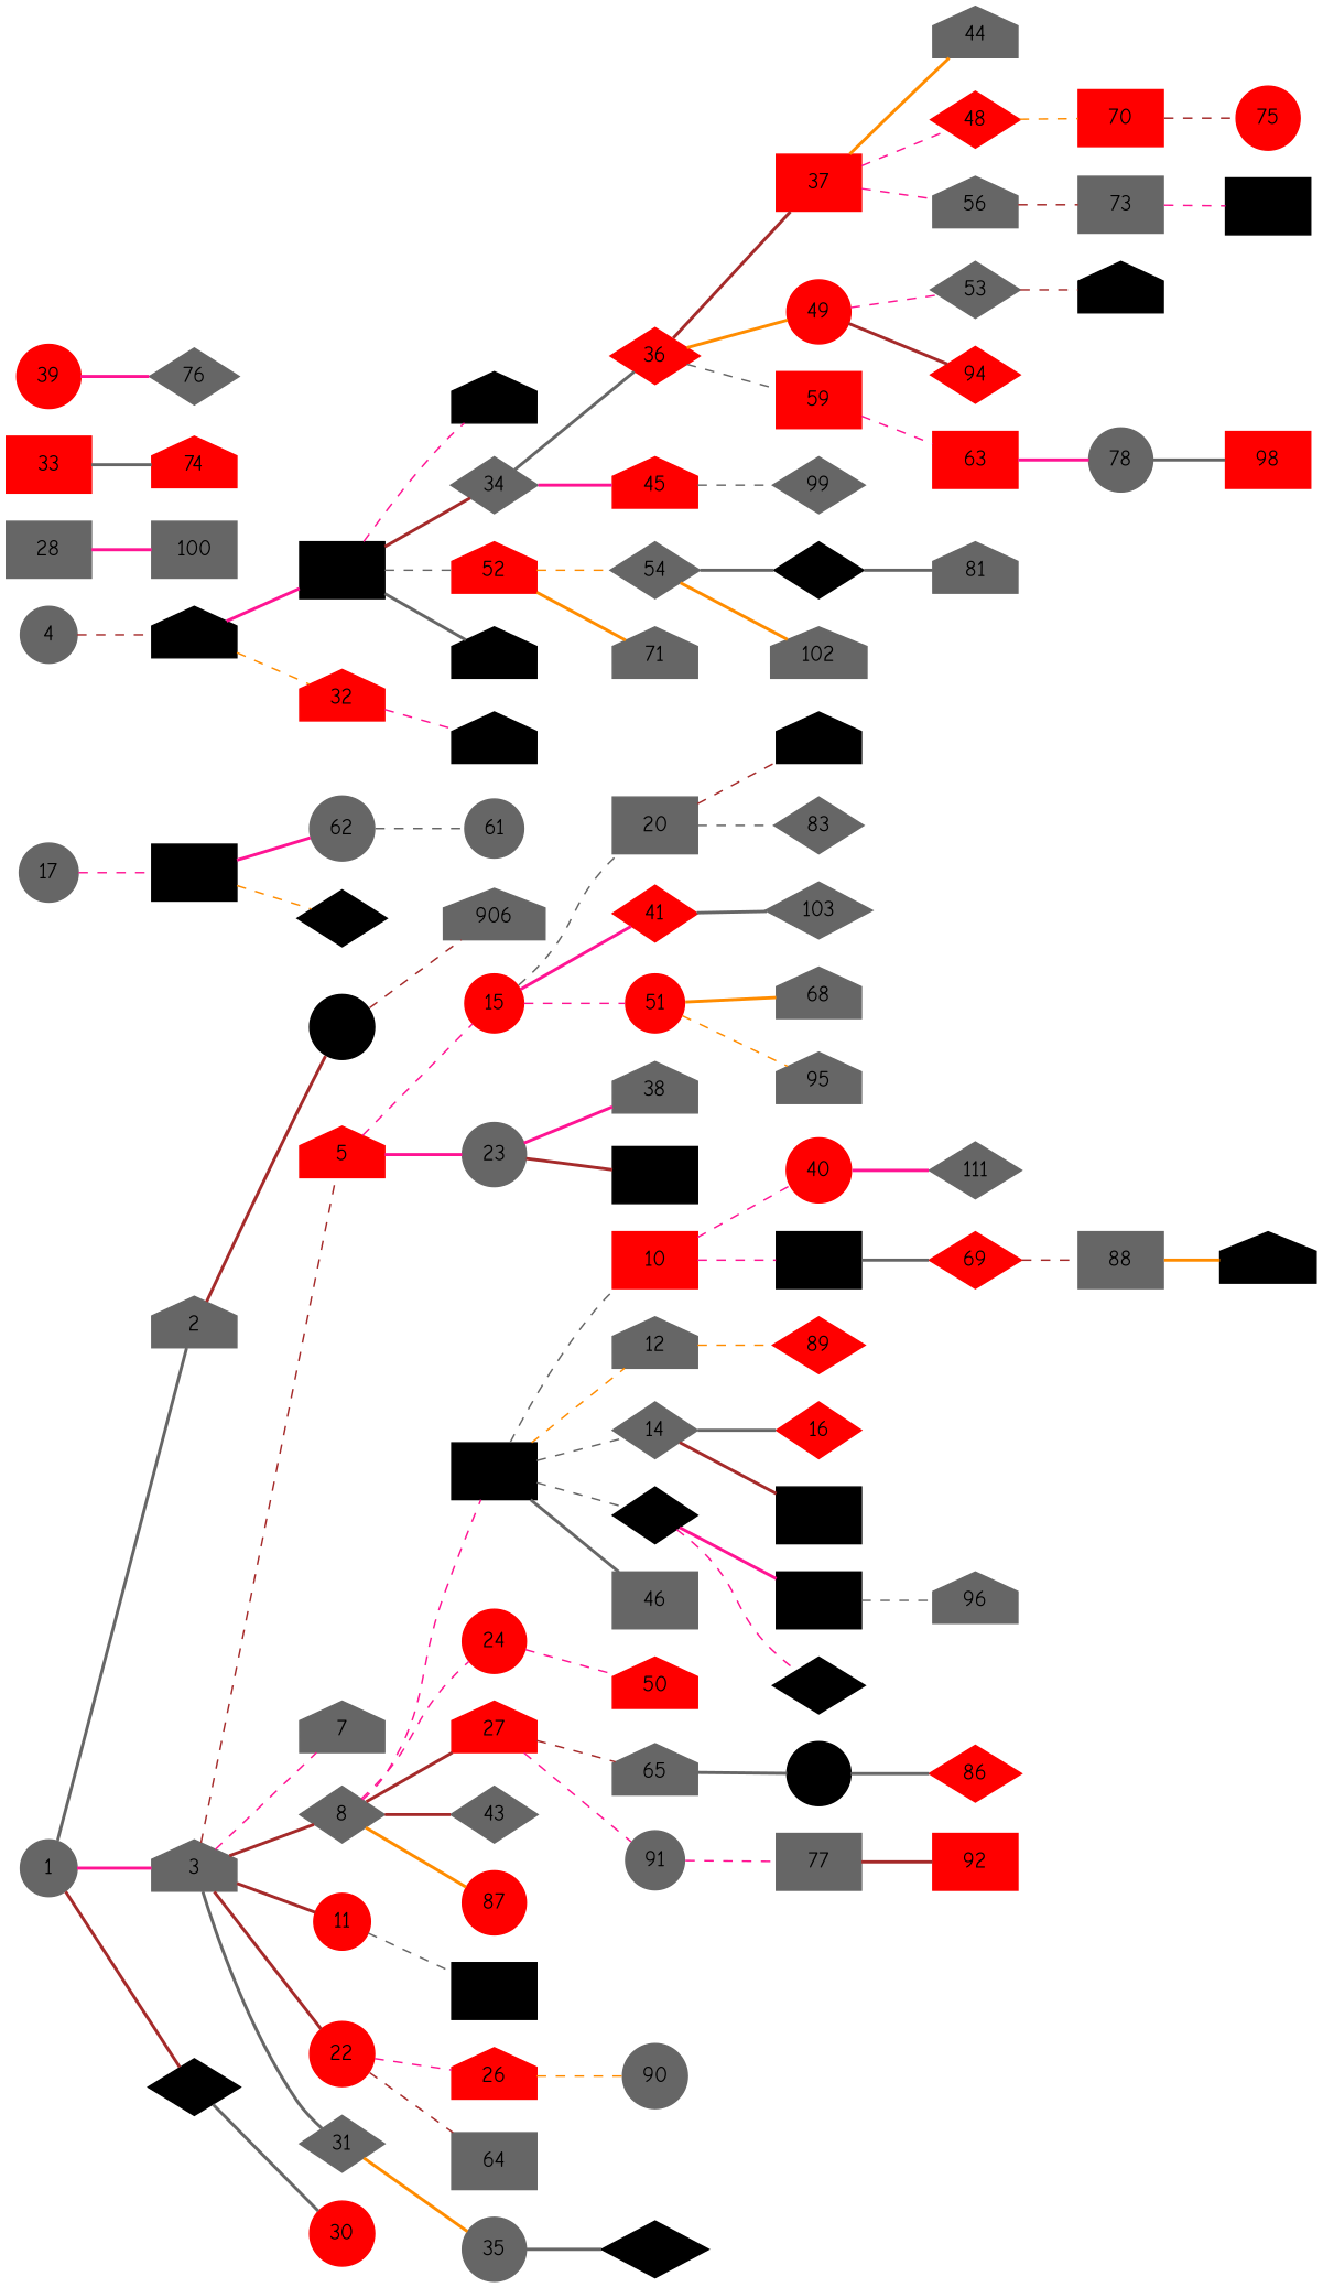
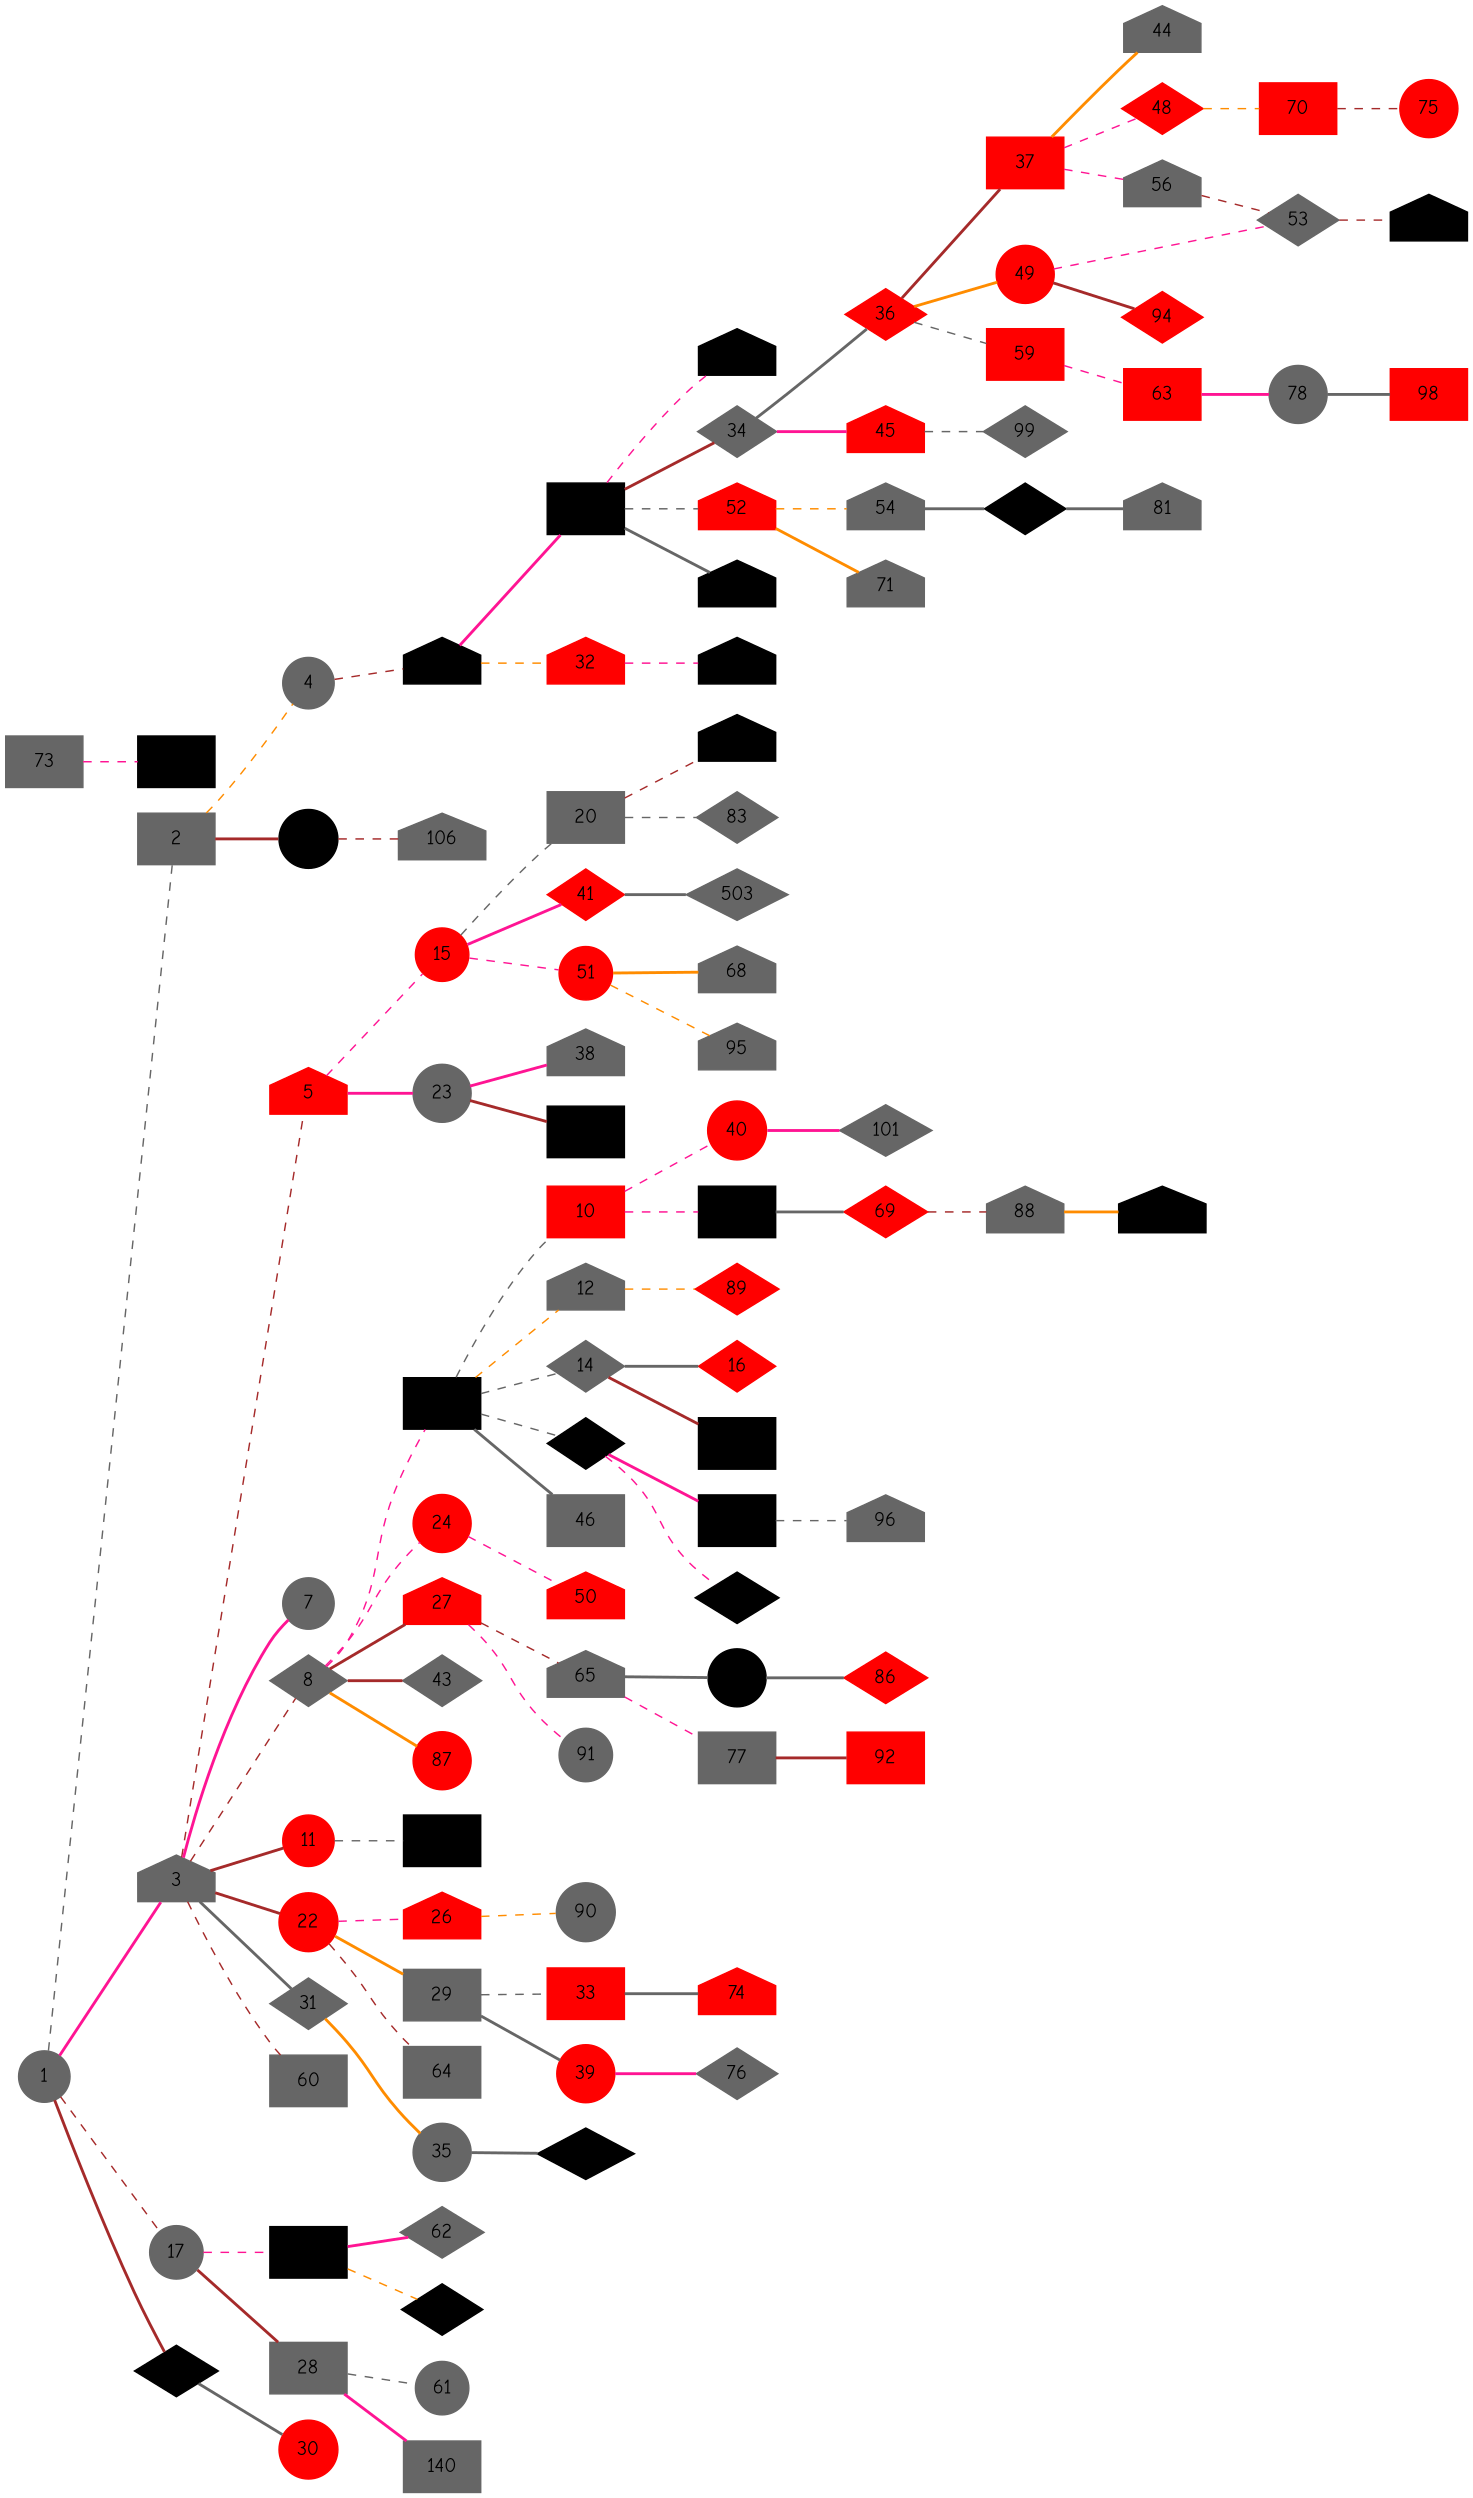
  graph {
    fontname="Comic Neue"
    rankdir=LR
    node [color=gray40 fontname="Comic Neue" shape=box style=filled]
    edge [color=deeppink fontname="Comic Neue" style=dashed]
    1 [shape=circle]
-   2 [shape=house]
+   2
    3 [shape=house]
    17 [shape=circle]
    25 [color=black shape=diamond]
    4 [shape=circle]
    55 [color=black shape=circle]
    5 [color=red shape=house]
-   7 [shape=house]
+   7 [shape=circle]
    8 [shape=diamond]
    11 [color=red shape=circle]
    22 [color=red shape=circle]
    31 [shape=diamond]
+   60
    18 [color=black]
    28
    30 [color=red shape=circle]
    6 [color=black shape=house]
-   106 [shape=house label=906]
+   106 [shape=house]
    15 [color=red shape=circle]
    23 [shape=circle]
    9 [color=black]
    24 [color=red shape=circle]
    27 [color=red shape=house]
    43 [shape=diamond]
    87 [color=red shape=circle]
    97 [color=black]
    26 [color=red shape=house]
+   29
    64
    35 [shape=circle]
    13 [color=black]
    32 [color=red shape=house]
    20
    41 [color=red shape=diamond]
    51 [color=red shape=circle]
    38 [shape=house]
    42 [color=black]
    19 [color=black shape=house]
    34 [shape=diamond]
    52 [color=red shape=house]
    84 [color=black shape=house]
    82 [color=black shape=house]
    10 [color=red]
    12 [shape=house]
    14 [shape=diamond]
    21 [color=black shape=diamond]
    46
    50 [color=red shape=house]
    65 [shape=house]
    91 [shape=circle]
    40 [color=red shape=circle]
    47 [color=black]
    89 [color=red shape=diamond]
    16 [color=red shape=diamond]
    93 [color=black]
    66 [color=black]
    85 [color=black shape=diamond]
-   101 [shape=diamond label=111]
+   101 [shape=diamond]
    69 [color=red shape=diamond]
    36 [color=red shape=diamond]
    45 [color=red shape=house]
-   54 [shape=diamond]
+   54 [shape=house]
    71 [shape=house]
    57 [color=black shape=house]
    83 [shape=diamond]
-   103 [shape=diamond]
+   103 [shape=diamond label=503]
    68 [shape=house]
    95 [shape=house]
-   62 [shape=circle]
+   62 [shape=diamond]
    67 [color=black shape=diamond]
    61 [shape=circle]
-   100
+   100 [label=140]
    96 [shape=house]
    90 [shape=circle]
    33 [color=red]
    39 [color=red shape=circle]
    72 [color=black shape=circle]
    77
    74 [color=red shape=house]
    76 [shape=diamond]
    104 [color=black shape=diamond]
    37 [color=red]
    49 [color=red shape=circle]
    59 [color=red]
    99 [shape=diamond]
    44 [shape=house]
    48 [color=red shape=diamond]
    56 [shape=house]
    53 [shape=diamond]
    94 [color=red shape=diamond]
    63 [color=red]
    70 [color=red]
    73
-   88
+   88 [shape=house]
    75 [color=red shape=circle]
    58 [color=black shape=house]
    79 [color=black shape=diamond]
-   102 [shape=house]
    81 [shape=house]
    80 [color=black]
    78 [shape=circle]
    98 [color=red]
    86 [color=red shape=diamond]
    92 [color=red]
    105 [color=black shape=house]
-   1 -- 2 [color=gray40 style=bold]
+   1 -- 2 [color=gray40]
    1 -- 3 [style=bold]
+   1 -- 17 [color=brown]
    1 -- 25 [color=brown style=bold]
+   2 -- 4 [color=darkorange]
    2 -- 55 [color=brown style=bold]
    3 -- 5 [color=brown]
-   3 -- 7
-   3 -- 8 [color=brown style=bold]
+   3 -- 7 [style=bold]
+   3 -- 8 [color=brown]
    3 -- 11 [color=brown style=bold]
    3 -- 22 [color=brown style=bold]
    3 -- 31 [color=gray40 style=bold]
+   3 -- 60 [color=brown]
    17 -- 18
+   17 -- 28 [color=brown style=bold]
    25 -- 30 [color=gray40 style=bold]
    4 -- 6 [color=brown]
    55 -- 106 [color=brown]
    5 -- 15
    5 -- 23 [style=bold]
    8 -- 9
    8 -- 24
    8 -- 27 [color=brown style=bold]
    8 -- 43 [color=brown style=bold]
    8 -- 87 [color=darkorange style=bold]
    11 -- 97 [color=gray40]
    22 -- 26
+   22 -- 29 [color=darkorange style=bold]
    22 -- 64 [color=brown]
    31 -- 35 [color=darkorange style=bold]
    18 -- 62 [style=bold]
    18 -- 67 [color=darkorange]
-   62 -- 61 [color=gray40]
+   28 -- 61 [color=gray40]
    28 -- 100 [style=bold]
    6 -- 13 [style=bold]
    6 -- 32 [color=darkorange]
    15 -- 20 [color=gray40]
    15 -- 41 [style=bold]
    15 -- 51
    23 -- 38 [style=bold]
    23 -- 42 [color=brown style=bold]
    9 -- 10 [color=gray40]
    9 -- 12 [color=darkorange]
    9 -- 14 [color=gray40]
    9 -- 21 [color=gray40]
    9 -- 46 [color=gray40 style=bold]
    24 -- 50
    27 -- 65 [color=brown]
    27 -- 91
    26 -- 90 [color=darkorange]
+   29 -- 33 [color=gray40]
+   29 -- 39 [color=gray40 style=bold]
    35 -- 104 [color=gray40 style=bold]
    13 -- 19
    13 -- 34 [color=brown style=bold]
    13 -- 52 [color=gray40]
    13 -- 84 [color=gray40 style=bold]
    32 -- 82
    20 -- 57 [color=brown]
    20 -- 83 [color=gray40]
    41 -- 103 [color=gray40 style=bold]
    51 -- 68 [color=darkorange style=bold]
    51 -- 95 [color=darkorange]
    34 -- 36 [color=gray40 style=bold]
    34 -- 45 [style=bold]
    52 -- 54 [color=darkorange]
    52 -- 71 [color=darkorange style=bold]
    10 -- 40
    10 -- 47
    12 -- 89 [color=darkorange]
    14 -- 16 [color=gray40 style=bold]
    14 -- 93 [color=brown style=bold]
    21 -- 66 [style=bold]
    21 -- 85
    65 -- 72 [color=gray40 style=bold]
-   91 -- 77
+   65 -- 77
    40 -- 101 [style=bold]
    47 -- 69 [color=gray40 style=bold]
    66 -- 96 [color=gray40]
    69 -- 88 [color=brown]
    36 -- 37 [color=brown style=bold]
    36 -- 49 [color=darkorange style=bold]
    36 -- 59 [color=gray40]
    45 -- 99 [color=gray40]
    54 -- 79 [color=gray40 style=bold]
-   54 -- 102 [color=darkorange style=bold]
    33 -- 74 [color=gray40 style=bold]
    39 -- 76 [style=bold]
    72 -- 86 [color=gray40 style=bold]
    77 -- 92 [color=brown style=bold]
    37 -- 44 [color=darkorange style=bold]
    37 -- 48
    37 -- 56
    49 -- 53
    49 -- 94 [color=brown style=bold]
    59 -- 63
    48 -- 70 [color=darkorange]
-   56 -- 73 [color=brown]
+   56 -- 53 [color=brown]
    53 -- 58 [color=brown]
    63 -- 78 [style=bold]
    70 -- 75 [color=brown]
    73 -- 80
    88 -- 105 [color=darkorange style=bold]
    79 -- 81 [color=gray40 style=bold]
    78 -- 98 [color=gray40 style=bold]
  }
